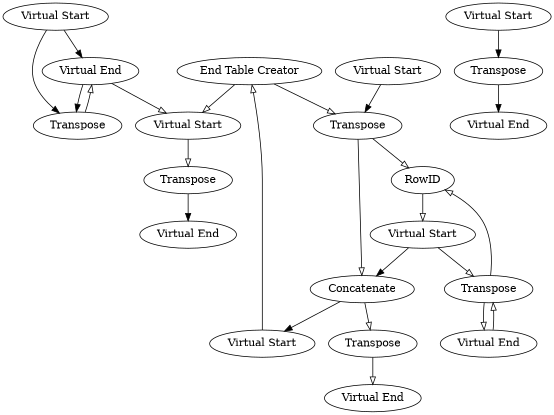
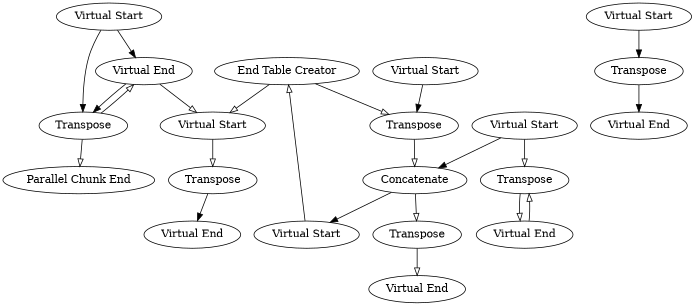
  digraph {
    rankdir=TB
    edge [arrowhead=onormal]
    n1 [label="Virtual Start"]
    n2 [label=Transpose]
    n3 [label="Virtual End"]
    n4 [label="Virtual End"]
    n5 [label=Transpose]
-   n6 [label=RowID]
    n7 [label="Virtual Start"]
    n8 [label=Concatenate]
    n9 [label="Virtual Start"]
    n10 [label=Transpose]
    n11 [label="Virtual Start"]
    n12 [label=Transpose]
    n13 [label=Transpose]
    n14 [label="Virtual End"]
+   n15 [label="Parallel Chunk End"]
    n16 [label="End Table Creator"]
    n17 [label="Virtual End"]
    n18 [label=Transpose]
    n19 [label="Virtual End"]
    n20 [label="Virtual Start"]
    n21 [label="Virtual Start"]
    n1 -> n2
    n2 -> n3 [arrowhead=normal]
    n4 -> n5
    n5 -> n4
-   n5 -> n6
-   n6 -> n7
    n7 -> n5
    n7 -> n8 [arrowhead=normal]
    n8 -> n11 [arrowhead=normal]
    n8 -> n12
    n9 -> n10 [arrowhead=normal]
-   n10 -> n6
    n10 -> n8
    n11 -> n16
    n12 -> n17
    n13 -> n14
+   n13 -> n15
    n14 -> n1
    n14 -> n13 [arrowhead=normal]
    n16 -> n1
    n16 -> n10
    n18 -> n19 [arrowhead=normal]
    n20 -> n13 [arrowhead=normal]
    n20 -> n14 [arrowhead=normal]
    n21 -> n18 [arrowhead=normal]
  }
